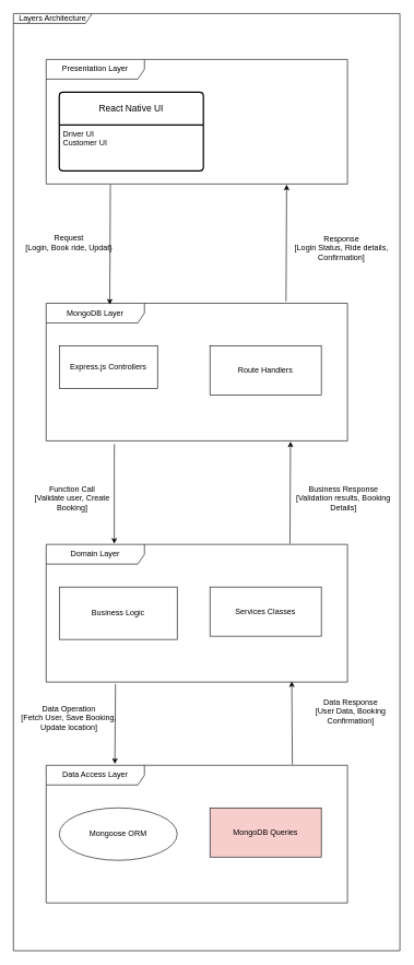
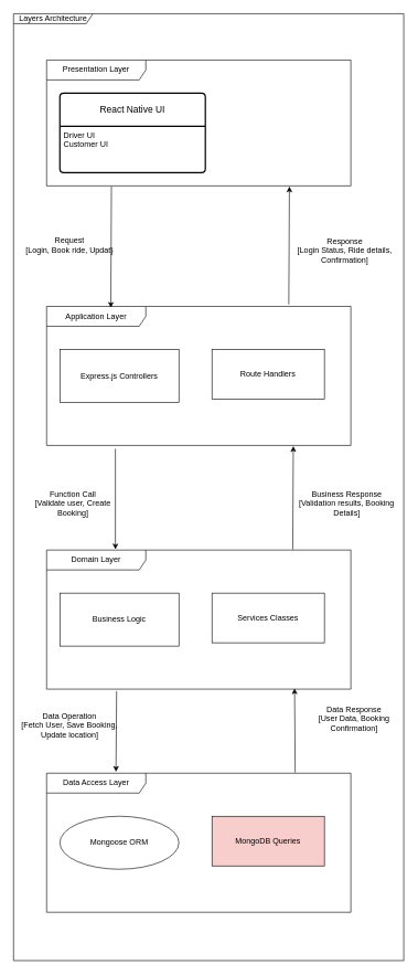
  <mxCell id="0" />
  <mxCell id="1" parent="0" />
  <mxCell id="2" value="Layers Architecture" style="shape=umlFrame;whiteSpace=wrap;html=1;pointerEvents=0;width=120;height=15;" vertex="1" parent="1"><mxGeometry x="20" y="20" width="590" height="1430" as="geometry" /></mxCell>
  <mxCell id="3" value="Presentation Layer" style="shape=umlFrame;whiteSpace=wrap;html=1;pointerEvents=0;width=150;height=30;" vertex="1" parent="1"><mxGeometry x="70" y="90" width="460" height="190" as="geometry" /></mxCell>
- <mxCell id="4" value="MongoDB Layer" style="shape=umlFrame;whiteSpace=wrap;html=1;pointerEvents=0;width=150;height=30;" vertex="1" parent="1"><mxGeometry x="70" y="462" width="460" height="210" as="geometry" /></mxCell>
+ <mxCell id="4" value="Application Layer" style="shape=umlFrame;whiteSpace=wrap;html=1;pointerEvents=0;width=150;height=30;" vertex="1" parent="1"><mxGeometry x="70" y="462" width="460" height="210" as="geometry" /></mxCell>
  <mxCell id="5" value="Route Handlers" style="html=1;whiteSpace=wrap;" vertex="1" parent="1"><mxGeometry x="320" y="527" width="170" height="75" as="geometry" /></mxCell>
  <mxCell id="6" value="React Native UI" style="swimlane;childLayout=stackLayout;horizontal=1;startSize=50;horizontalStack=0;rounded=1;fontSize=14;fontStyle=0;strokeWidth=2;resizeParent=0;resizeLast=1;shadow=0;dashed=0;align=center;arcSize=4;whiteSpace=wrap;html=1;" vertex="1" parent="1"><mxGeometry x="90" y="140" width="220" height="120" as="geometry" /></mxCell>
  <mxCell id="7" value="Driver UI&lt;br&gt;Customer UI&lt;div&gt;&lt;br/&gt;&lt;/div&gt;" style="align=left;strokeColor=none;fillColor=none;spacingLeft=4;fontSize=12;verticalAlign=top;resizable=0;rotatable=0;part=1;html=1;" vertex="1" parent="6"><mxGeometry y="50" width="220" height="70" as="geometry" /></mxCell>
- <mxCell id="8" value="Express.js Controllers" style="whiteSpace=wrap;html=1;align=center;" vertex="1" parent="1"><mxGeometry x="90" y="527" width="150" height="65" as="geometry" /></mxCell>
+ <mxCell id="8" value="Express.js Controllers" style="whiteSpace=wrap;html=1;align=center;" vertex="1" parent="1"><mxGeometry x="90" y="527" width="180" height="80" as="geometry" /></mxCell>
  <mxCell id="9" value="Domain Layer" style="shape=umlFrame;whiteSpace=wrap;html=1;pointerEvents=0;width=150;height=30;" vertex="1" parent="1"><mxGeometry x="70" y="830" width="460" height="210" as="geometry" /></mxCell>
  <mxCell id="10" value="Services Classes" style="html=1;whiteSpace=wrap;" vertex="1" parent="1"><mxGeometry x="320" y="895" width="170" height="75" as="geometry" /></mxCell>
  <mxCell id="11" value="Business Logic" style="whiteSpace=wrap;html=1;align=center;" vertex="1" parent="1"><mxGeometry x="90" y="895" width="180" height="80" as="geometry" /></mxCell>
  <mxCell id="12" value="Data Access Layer" style="shape=umlFrame;whiteSpace=wrap;html=1;pointerEvents=0;width=150;height=30;" vertex="1" parent="1"><mxGeometry x="70" y="1167" width="460" height="210" as="geometry" /></mxCell>
  <mxCell id="13" value="MongoDB Queries" style="html=1;whiteSpace=wrap;fillColor=#f8cecc;" vertex="1" parent="1"><mxGeometry x="320" y="1232" width="170" height="75" as="geometry" /></mxCell>
  <mxCell id="14" value="Mongoose ORM" style="ellipse;whiteSpace=wrap;html=1;align=center;" vertex="1" parent="1"><mxGeometry x="90" y="1232" width="180" height="80" as="geometry" /></mxCell>
  <mxCell id="15" value="" style="endArrow=classic;html=1;rounded=0;exitX=0.23;exitY=1.014;exitDx=0;exitDy=0;exitPerimeter=0;entryX=0.228;entryY=-0.01;entryDx=0;entryDy=0;entryPerimeter=0;" edge="1" parent="1" source="9" target="12"><mxGeometry width="50" height="50" relative="1" as="geometry"><mxPoint x="310" y="1160" as="sourcePoint" /><mxPoint x="360" y="1110" as="targetPoint" /></mxGeometry></mxCell>
  <mxCell id="16" value="Data Operation&lt;div&gt;[Fetch User, Save Booking, Update location]&lt;/div&gt;" style="text;html=1;align=center;verticalAlign=middle;whiteSpace=wrap;rounded=0;" vertex="1" parent="1"><mxGeometry x="30" y="1080" width="150" height="30" as="geometry" /></mxCell>
  <mxCell id="17" value="" style="endArrow=classic;html=1;rounded=0;exitX=0.817;exitY=-0.005;exitDx=0;exitDy=0;exitPerimeter=0;entryX=0.815;entryY=0.995;entryDx=0;entryDy=0;entryPerimeter=0;" edge="1" parent="1" source="12" target="9"><mxGeometry width="50" height="50" relative="1" as="geometry"><mxPoint x="415" y="1040" as="sourcePoint" /><mxPoint x="414" y="1162" as="targetPoint" /></mxGeometry></mxCell>
  <mxCell id="18" value="Data Response&lt;div&gt;[User Data, Booking Confirmation]&lt;/div&gt;" style="text;html=1;align=center;verticalAlign=middle;whiteSpace=wrap;rounded=0;" vertex="1" parent="1"><mxGeometry x="465" y="1070" width="140" height="30" as="geometry" /></mxCell>
  <mxCell id="19" value="" style="endArrow=classic;html=1;rounded=0;exitX=0.23;exitY=1.014;exitDx=0;exitDy=0;exitPerimeter=0;entryX=0.226;entryY=-0.005;entryDx=0;entryDy=0;entryPerimeter=0;" edge="1" parent="1" target="9"><mxGeometry width="50" height="50" relative="1" as="geometry"><mxPoint x="174" y="677" as="sourcePoint" /><mxPoint x="173" y="799" as="targetPoint" /></mxGeometry></mxCell>
  <mxCell id="20" value="Function Call&lt;div&gt;[Validate user, Create Booking]&lt;/div&gt;" style="text;html=1;align=center;verticalAlign=middle;whiteSpace=wrap;rounded=0;" vertex="1" parent="1"><mxGeometry x="40" y="740" width="140" height="40" as="geometry" /></mxCell>
  <mxCell id="21" value="" style="endArrow=classic;html=1;rounded=0;exitX=0.809;exitY=-0.005;exitDx=0;exitDy=0;exitPerimeter=0;entryX=0.815;entryY=0.995;entryDx=0;entryDy=0;entryPerimeter=0;" edge="1" parent="1" source="9"><mxGeometry width="50" height="50" relative="1" as="geometry"><mxPoint x="444" y="800" as="sourcePoint" /><mxPoint x="443" y="673" as="targetPoint" /></mxGeometry></mxCell>
  <mxCell id="22" value="Business Response&lt;div&gt;[Validation results, Booking Details]&lt;/div&gt;" style="text;html=1;align=center;verticalAlign=middle;whiteSpace=wrap;rounded=0;" vertex="1" parent="1"><mxGeometry x="448" y="740" width="152" height="40" as="geometry" /></mxCell>
  <mxCell id="23" value="" style="endArrow=classic;html=1;rounded=0;exitX=0.213;exitY=1.005;exitDx=0;exitDy=0;exitPerimeter=0;entryX=0.211;entryY=0.01;entryDx=0;entryDy=0;entryPerimeter=0;" edge="1" parent="1" source="3" target="4"><mxGeometry width="50" height="50" relative="1" as="geometry"><mxPoint x="168" y="292" as="sourcePoint" /><mxPoint x="168" y="444" as="targetPoint" /></mxGeometry></mxCell>
  <mxCell id="24" value="Request&lt;div&gt;[Login, Book ride, Updat}&lt;/div&gt;" style="text;html=1;align=center;verticalAlign=middle;whiteSpace=wrap;rounded=0;" vertex="1" parent="1"><mxGeometry x="30" y="347.5" width="150" height="45" as="geometry" /></mxCell>
  <mxCell id="25" value="" style="endArrow=classic;html=1;rounded=0;exitX=0.796;exitY=-0.014;exitDx=0;exitDy=0;exitPerimeter=0;entryX=0.798;entryY=1.005;entryDx=0;entryDy=0;entryPerimeter=0;" edge="1" parent="1" source="4" target="3"><mxGeometry width="50" height="50" relative="1" as="geometry"><mxPoint x="436" y="444" as="sourcePoint" /><mxPoint x="437" y="288" as="targetPoint" /></mxGeometry></mxCell>
  <mxCell id="26" value="Response&lt;div&gt;[Login Status, Ride details, Confirmation]&lt;/div&gt;" style="text;html=1;align=center;verticalAlign=middle;whiteSpace=wrap;rounded=0;" vertex="1" parent="1"><mxGeometry x="442" y="355" width="158" height="45" as="geometry" /></mxCell>
